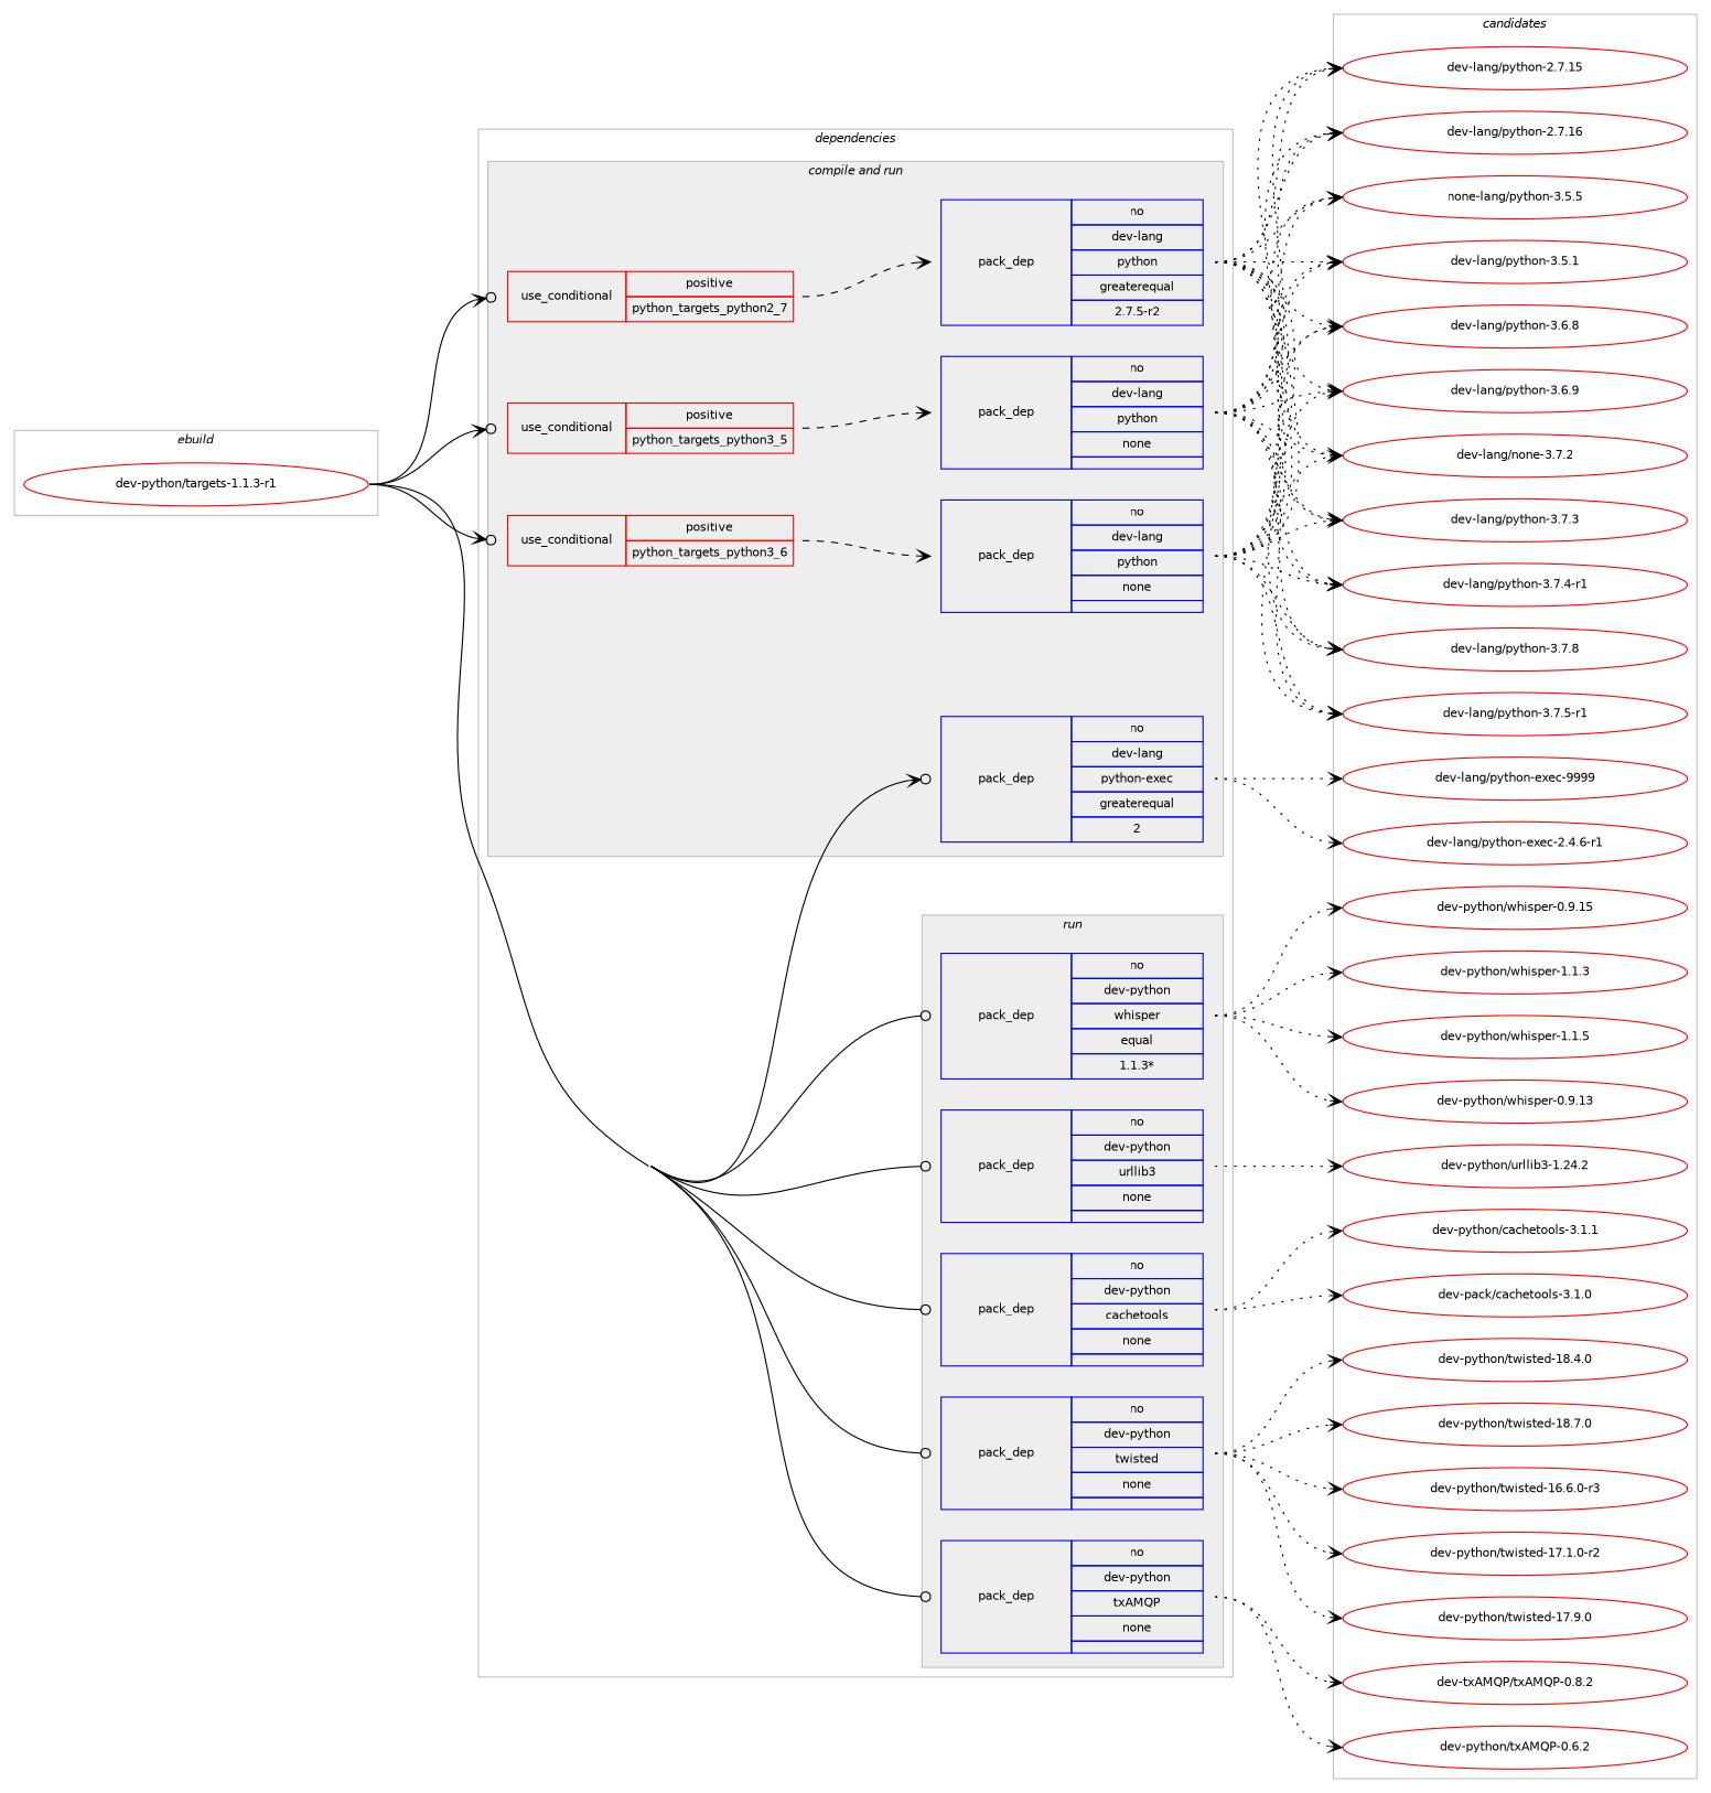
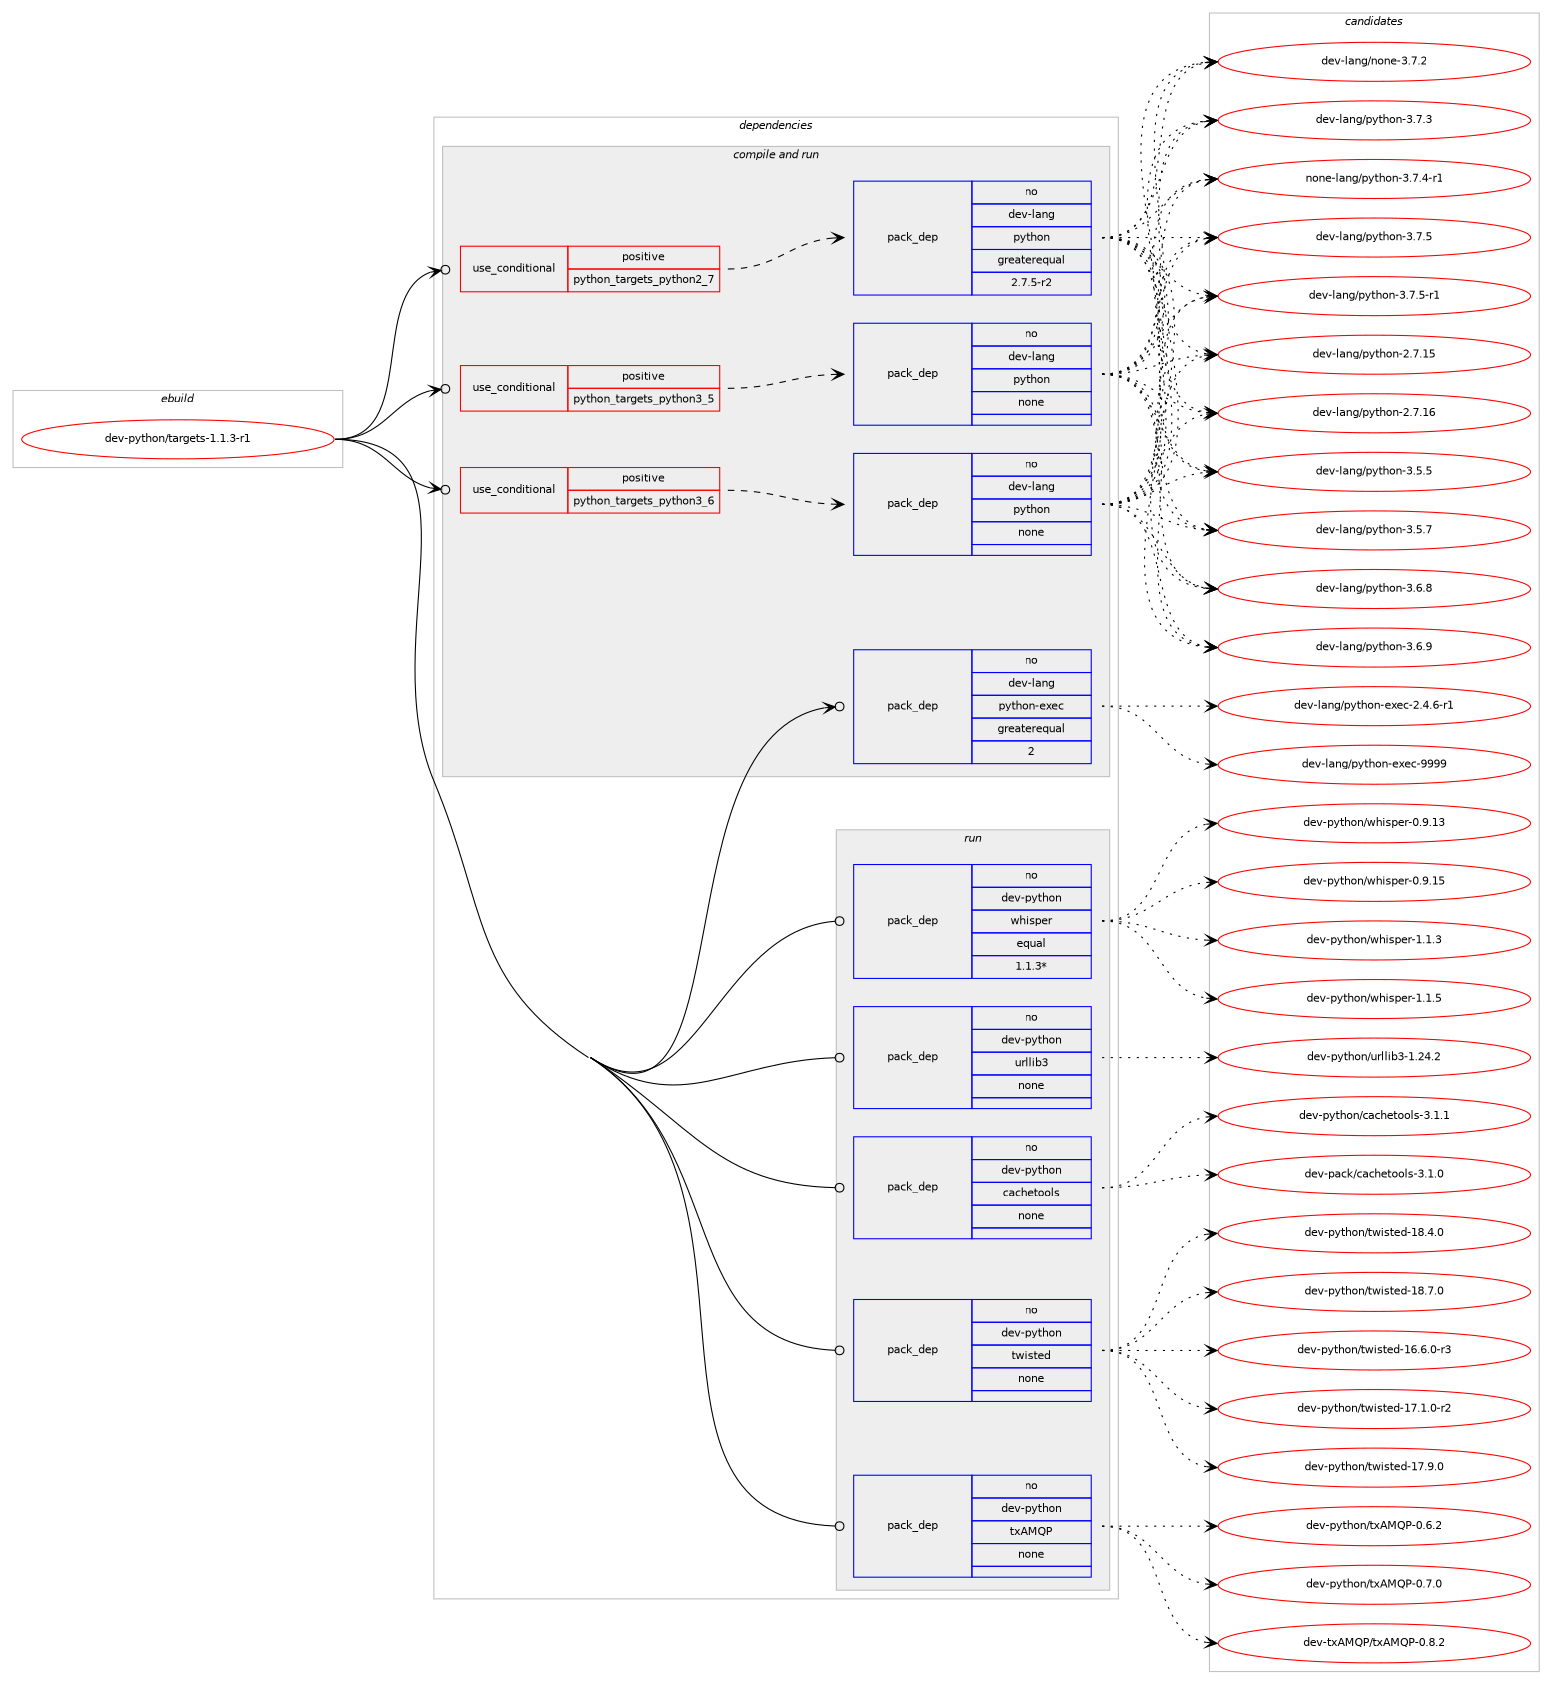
  digraph {
    compound=true
    concentrate=true
    fontname=Helvetica
    fontsize=10
    newrank=true
    rankdir=LR
    ranksep=1.5
    node [color=red fontname=Helvetica fontsize=10]
    edge [arrowhead=vee headport=w style=dotted tailport=e weight=100]
    n1 [label="dev-python/targets-1.1.3-r1" width=4]
    n2 [color=blue label=<<TABLE BORDER="0" CELLBORDER="1" CELLSPACING="0" CELLPADDING="4" WIDTH="220"><TR><TD ROWSPAN="6" CELLPADDING="30">pack_dep</TD></TR><TR><TD WIDTH="110">no</TD></TR><TR><TD>dev-lang</TD></TR><TR><TD>python</TD></TR><TR><TD>greaterequal</TD></TR><TR><TD>2.7.5-r2</TD></TR></TABLE>> shape=none]
    n3 [label=<<TABLE BORDER="0" CELLBORDER="1" CELLSPACING="0" CELLPADDING="4"><TR><TD ROWSPAN="3" CELLPADDING="10">use_conditional</TD></TR><TR><TD>positive</TD></TR><TR><TD>python_targets_python2_7</TD></TR></TABLE>> shape=none]
    n4 [color=blue label=<<TABLE BORDER="0" CELLBORDER="1" CELLSPACING="0" CELLPADDING="4" WIDTH="220"><TR><TD ROWSPAN="6" CELLPADDING="30">pack_dep</TD></TR><TR><TD WIDTH="110">no</TD></TR><TR><TD>dev-lang</TD></TR><TR><TD>python</TD></TR><TR><TD>none</TD></TR><TR><TD></TD></TR></TABLE>> shape=none]
    n5 [label=<<TABLE BORDER="0" CELLBORDER="1" CELLSPACING="0" CELLPADDING="4"><TR><TD ROWSPAN="3" CELLPADDING="10">use_conditional</TD></TR><TR><TD>positive</TD></TR><TR><TD>python_targets_python3_5</TD></TR></TABLE>> shape=none]
    n6 [color=blue label=<<TABLE BORDER="0" CELLBORDER="1" CELLSPACING="0" CELLPADDING="4" WIDTH="220"><TR><TD ROWSPAN="6" CELLPADDING="30">pack_dep</TD></TR><TR><TD WIDTH="110">no</TD></TR><TR><TD>dev-lang</TD></TR><TR><TD>python</TD></TR><TR><TD>none</TD></TR><TR><TD></TD></TR></TABLE>> shape=none]
    n7 [label=<<TABLE BORDER="0" CELLBORDER="1" CELLSPACING="0" CELLPADDING="4"><TR><TD ROWSPAN="3" CELLPADDING="10">use_conditional</TD></TR><TR><TD>positive</TD></TR><TR><TD>python_targets_python3_6</TD></TR></TABLE>> shape=none]
    n8 [color=blue label=<<TABLE BORDER="0" CELLBORDER="1" CELLSPACING="0" CELLPADDING="4" WIDTH="220"><TR><TD ROWSPAN="6" CELLPADDING="30">pack_dep</TD></TR><TR><TD WIDTH="110">no</TD></TR><TR><TD>dev-lang</TD></TR><TR><TD>python-exec</TD></TR><TR><TD>greaterequal</TD></TR><TR><TD>2</TD></TR></TABLE>> shape=none]
    n9 [color=blue label=<<TABLE BORDER="0" CELLBORDER="1" CELLSPACING="0" CELLPADDING="4" WIDTH="220"><TR><TD ROWSPAN="6" CELLPADDING="30">pack_dep</TD></TR><TR><TD WIDTH="110">no</TD></TR><TR><TD>dev-python</TD></TR><TR><TD>urllib3</TD></TR><TR><TD>none</TD></TR><TR><TD></TD></TR></TABLE>> shape=none]
    n10 [color=blue label=<<TABLE BORDER="0" CELLBORDER="1" CELLSPACING="0" CELLPADDING="4" WIDTH="220"><TR><TD ROWSPAN="6" CELLPADDING="30">pack_dep</TD></TR><TR><TD WIDTH="110">no</TD></TR><TR><TD>dev-python</TD></TR><TR><TD>cachetools</TD></TR><TR><TD>none</TD></TR><TR><TD></TD></TR></TABLE>> shape=none]
    n11 [color=blue label=<<TABLE BORDER="0" CELLBORDER="1" CELLSPACING="0" CELLPADDING="4" WIDTH="220"><TR><TD ROWSPAN="6" CELLPADDING="30">pack_dep</TD></TR><TR><TD WIDTH="110">no</TD></TR><TR><TD>dev-python</TD></TR><TR><TD>twisted</TD></TR><TR><TD>none</TD></TR><TR><TD></TD></TR></TABLE>> shape=none]
    n12 [color=blue label=<<TABLE BORDER="0" CELLBORDER="1" CELLSPACING="0" CELLPADDING="4" WIDTH="220"><TR><TD ROWSPAN="6" CELLPADDING="30">pack_dep</TD></TR><TR><TD WIDTH="110">no</TD></TR><TR><TD>dev-python</TD></TR><TR><TD>txAMQP</TD></TR><TR><TD>none</TD></TR><TR><TD></TD></TR></TABLE>> shape=none]
    n13 [color=blue label=<<TABLE BORDER="0" CELLBORDER="1" CELLSPACING="0" CELLPADDING="4" WIDTH="220"><TR><TD ROWSPAN="6" CELLPADDING="30">pack_dep</TD></TR><TR><TD WIDTH="110">no</TD></TR><TR><TD>dev-python</TD></TR><TR><TD>whisper</TD></TR><TR><TD>equal</TD></TR><TR><TD>1.1.3*</TD></TR></TABLE>> shape=none]
    n14 [label="dev-lang/python-2.7.15" width=4]
    n15 [label="dev-lang/python-2.7.16" width=4]
-   n16 [label="none-lang/python-3.5.5" width=4]
-   n17 [label="dev-lang/python-3.5.1" width=4]
+   n16 [label="dev-lang/python-3.5.5" width=4]
+   n17 [label="dev-lang/python-3.5.7" width=4]
    n18 [label="dev-lang/python-3.6.8" width=4]
    n19 [label="dev-lang/python-3.6.9" width=4]
    n20 [label="dev-lang/none-3.7.2" width=4]
    n21 [label="dev-lang/python-3.7.3" width=4]
-   n22 [label="dev-lang/python-3.7.4-r1" width=4]
-   n23 [label="dev-lang/python-3.7.8" width=4]
+   n22 [label="none-lang/python-3.7.4-r1" width=4]
+   n23 [label="dev-lang/python-3.7.5" width=4]
    n24 [label="dev-lang/python-3.7.5-r1" width=4]
    n25 [label="dev-lang/python-exec-2.4.6-r1" width=4]
    n26 [label="dev-lang/python-exec-9999" width=4]
    n27 [label="dev-pack/cachetools-3.1.0" width=4]
    n28 [label="dev-python/cachetools-3.1.1" width=4]
    n29 [label="dev-python/twisted-16.6.0-r3" width=4]
    n30 [label="dev-python/twisted-17.1.0-r2" width=4]
    n31 [label="dev-python/twisted-17.9.0" width=4]
    n32 [label="dev-python/twisted-18.4.0" width=4]
    n33 [label="dev-python/twisted-18.7.0" width=4]
    n34 [label="dev-python/txAMQP-0.6.2" width=4]
+   n35 [label="dev-python/txAMQP-0.7.0" width=4]
    n36 [label="dev-txAMQP/txAMQP-0.8.2" width=4]
    n37 [label="dev-python/urllib3-1.24.2" width=4]
    n38 [label="dev-python/whisper-0.9.13" width=4]
    n39 [label="dev-python/whisper-0.9.15" width=4]
    n40 [label="dev-python/whisper-1.1.3" width=4]
    n41 [label="dev-python/whisper-1.1.5" width=4]
    subgraph cluster_1 {
      color=gray
      label=<<i>ebuild</i>>
      rank=same
      n1
    }
    subgraph cluster_2 {
      color=gray
      label=<<i>dependencies</i>>
      subgraph cluster_3 {
        color=gray
        fillcolor="#eeeeee"
        label=<<i>compile</i>>
        style=filled
      }
      subgraph cluster_4 {
        color=gray
        fillcolor="#eeeeee"
        label=<<i>compile and run</i>>
        style=filled
        subgraph sub_5 {
          color=gray
          fillcolor="#eeeeee"
          label=<<i>compile and run</i>>
          style=filled
          n3
          subgraph sub_6 {
            color=gray
            fillcolor="#eeeeee"
            label=<<i>compile and run</i>>
            style=filled
            n2
          }
        }
        subgraph sub_7 {
          color=gray
          fillcolor="#eeeeee"
          label=<<i>compile and run</i>>
          style=filled
          n5
          subgraph sub_8 {
            color=gray
            fillcolor="#eeeeee"
            label=<<i>compile and run</i>>
            style=filled
            n4
          }
        }
        subgraph sub_9 {
          color=gray
          fillcolor="#eeeeee"
          label=<<i>compile and run</i>>
          style=filled
          n7
          subgraph sub_10 {
            color=gray
            fillcolor="#eeeeee"
            label=<<i>compile and run</i>>
            style=filled
            n6
          }
        }
        subgraph sub_11 {
          color=gray
          fillcolor="#eeeeee"
          label=<<i>compile and run</i>>
          style=filled
          n8
        }
      }
      subgraph cluster_12 {
        color=gray
        fillcolor="#eeeeee"
        label=<<i>run</i>>
        style=filled
        subgraph sub_13 {
          color=gray
          fillcolor="#eeeeee"
          label=<<i>run</i>>
          style=filled
          n9
        }
        subgraph sub_14 {
          color=gray
          fillcolor="#eeeeee"
          label=<<i>run</i>>
          style=filled
          n10
        }
        subgraph sub_15 {
          color=gray
          fillcolor="#eeeeee"
          label=<<i>run</i>>
          style=filled
          n11
        }
        subgraph sub_16 {
          color=gray
          fillcolor="#eeeeee"
          label=<<i>run</i>>
          style=filled
          n12
        }
        subgraph sub_17 {
          color=gray
          fillcolor="#eeeeee"
          label=<<i>run</i>>
          style=filled
          n13
        }
      }
    }
    subgraph cluster_18 {
      color=gray
      label=<<i>candidates</i>>
      rank=same
      subgraph sub_19 {
        color=black
        label=<<i>candidates</i>>
        nodesep=1
        rank=same
        n14
        n15
        n16
        n17
        n18
        n19
        n20
        n21
        n22
        n23
        n24
      }
      subgraph sub_20 {
        color=black
        label=<<i>candidates</i>>
        nodesep=1
        rank=same
        n14
        n15
        n16
        n17
        n18
        n19
        n20
        n21
        n22
        n23
        n24
      }
      subgraph sub_21 {
        color=black
        label=<<i>candidates</i>>
        nodesep=1
        rank=same
        n14
        n15
        n16
        n17
        n18
        n19
        n20
        n21
        n22
        n23
        n24
      }
      subgraph sub_22 {
        color=black
        label=<<i>candidates</i>>
        nodesep=1
        rank=same
        n25
        n26
      }
      subgraph sub_23 {
        color=black
        label=<<i>candidates</i>>
        nodesep=1
        rank=same
        n27
        n28
      }
      subgraph sub_24 {
        color=black
        label=<<i>candidates</i>>
        nodesep=1
        rank=same
        n29
        n30
        n31
        n32
        n33
      }
      subgraph sub_25 {
        color=black
        label=<<i>candidates</i>>
        nodesep=1
        rank=same
        n34
+       n35
        n36
      }
      subgraph sub_26 {
        color=black
        label=<<i>candidates</i>>
        nodesep=1
        rank=same
        n37
      }
      subgraph sub_27 {
        color=black
        label=<<i>candidates</i>>
        nodesep=1
        rank=same
        n38
        n39
        n40
        n41
      }
    }
    n1 -> n3 [arrowhead=odotvee style=solid weight=20]
    n1 -> n5 [arrowhead=odotvee style=solid weight=20]
    n1 -> n7 [arrowhead=odotvee style=solid weight=20]
    n1 -> n8 [arrowhead=odotvee style=solid weight=20]
    n1 -> n9 [arrowhead=odot style=solid weight=20]
    n1 -> n10 [arrowhead=odot style=solid weight=20]
    n1 -> n11 [arrowhead=odot style=solid weight=20]
    n1 -> n12 [arrowhead=odot style=solid weight=20]
    n1 -> n13 [arrowhead=odot style=solid weight=20]
    n2 -> n14
    n2 -> n15
    n2 -> n16
    n2 -> n17
    n2 -> n18
    n2 -> n19
    n2 -> n20
    n2 -> n21
    n2 -> n22
    n2 -> n23
    n2 -> n24
    n3 -> n2 [style=dashed weight=20]
    n4 -> n14
    n4 -> n15
    n4 -> n16
    n4 -> n17
    n4 -> n18
    n4 -> n19
    n4 -> n20
    n4 -> n21
    n4 -> n22
    n4 -> n23
    n4 -> n24
    n5 -> n4 [style=dashed weight=20]
    n6 -> n14
    n6 -> n15
    n6 -> n16
    n6 -> n17
    n6 -> n18
    n6 -> n19
    n6 -> n20
    n6 -> n21
    n6 -> n22
    n6 -> n23
    n6 -> n24
    n7 -> n6 [style=dashed weight=20]
    n8 -> n25
    n8 -> n26
    n9 -> n37
    n10 -> n27
    n10 -> n28
    n11 -> n29
    n11 -> n30
    n11 -> n31
    n11 -> n32
    n11 -> n33
    n12 -> n34
+   n12 -> n35
    n12 -> n36
    n13 -> n38
    n13 -> n39
    n13 -> n40
    n13 -> n41
  }
